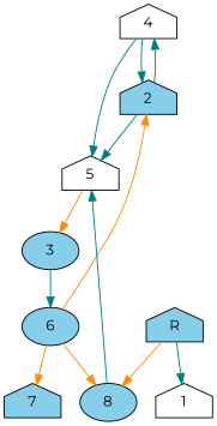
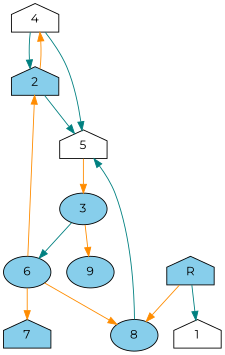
  digraph {
    fontname=Montserrat
    node [fillcolor=skyblue fontname=Montserrat shape=house style=filled]
    edge [color=darkorange fontname=Montserrat]
    4 [fillcolor=white]
    2
    5 [fillcolor=white]
    3 [shape=ellipse]
    6 [shape=ellipse]
+   9 [shape=ellipse]
    7
    8 [shape=ellipse]
    R
    1 [fillcolor=white]
    4 -> 2 [color=teal]
    4 -> 5 [color=teal]
-   2 -> 4 [color=teal]
+   2 -> 4
    2 -> 5 [color=teal]
    5 -> 3
    3 -> 6 [color=teal]
+   3 -> 9
    6 -> 2
    6 -> 7
    6 -> 8
    8 -> 5 [color=teal]
    R -> 8
    R -> 1 [color=teal]
  }
